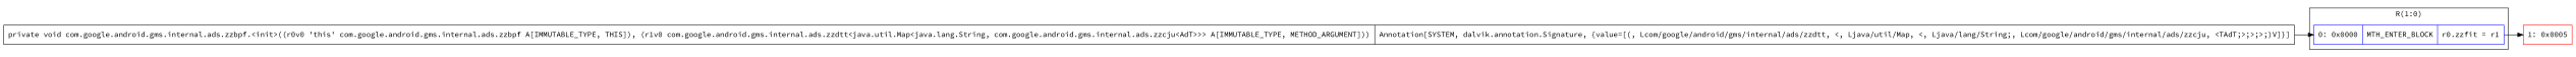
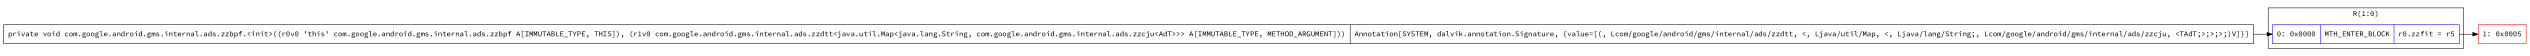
  digraph {
    rankdir=LR
    fontname="Source Code Pro"
    node [shape=record fontname="Source Code Pro"]
    edge [fontname="Source Code Pro"]
-   n1 [color=blue label="{0\:\ 0x0000|MTH_ENTER_BLOCK\l|r0.zzfit = r1\l}"]
+   n1 [color=blue label="{0\:\ 0x0000|MTH_ENTER_BLOCK\l|r0.zzfit = r5\l}"]
    n2 [color=red label="{1\:\ 0x0005}"]
    n3 [label="{private void com.google.android.gms.internal.ads.zzbpf.\<init\>((r0v0 'this' com.google.android.gms.internal.ads.zzbpf A[IMMUTABLE_TYPE, THIS]), (r1v0 com.google.android.gms.internal.ads.zzdtt\<java.util.Map\<java.lang.String, com.google.android.gms.internal.ads.zzcju\<AdT\>\>\> A[IMMUTABLE_TYPE, METHOD_ARGUMENT]))  | Annotation[SYSTEM, dalvik.annotation.Signature, \{value=[(, Lcom\/google\/android\/gms\/internal\/ads\/zzdtt, \<, Ljava\/util\/Map, \<, Ljava\/lang\/String;, Lcom\/google\/android\/gms\/internal\/ads\/zzcju, \<TAdT;\>;\>;\>;)V]\}]\l}"]
    subgraph cluster_1 {
      label="R(1:0)"
      n1
    }
    n1 -> n2
    n3 -> n1
  }
